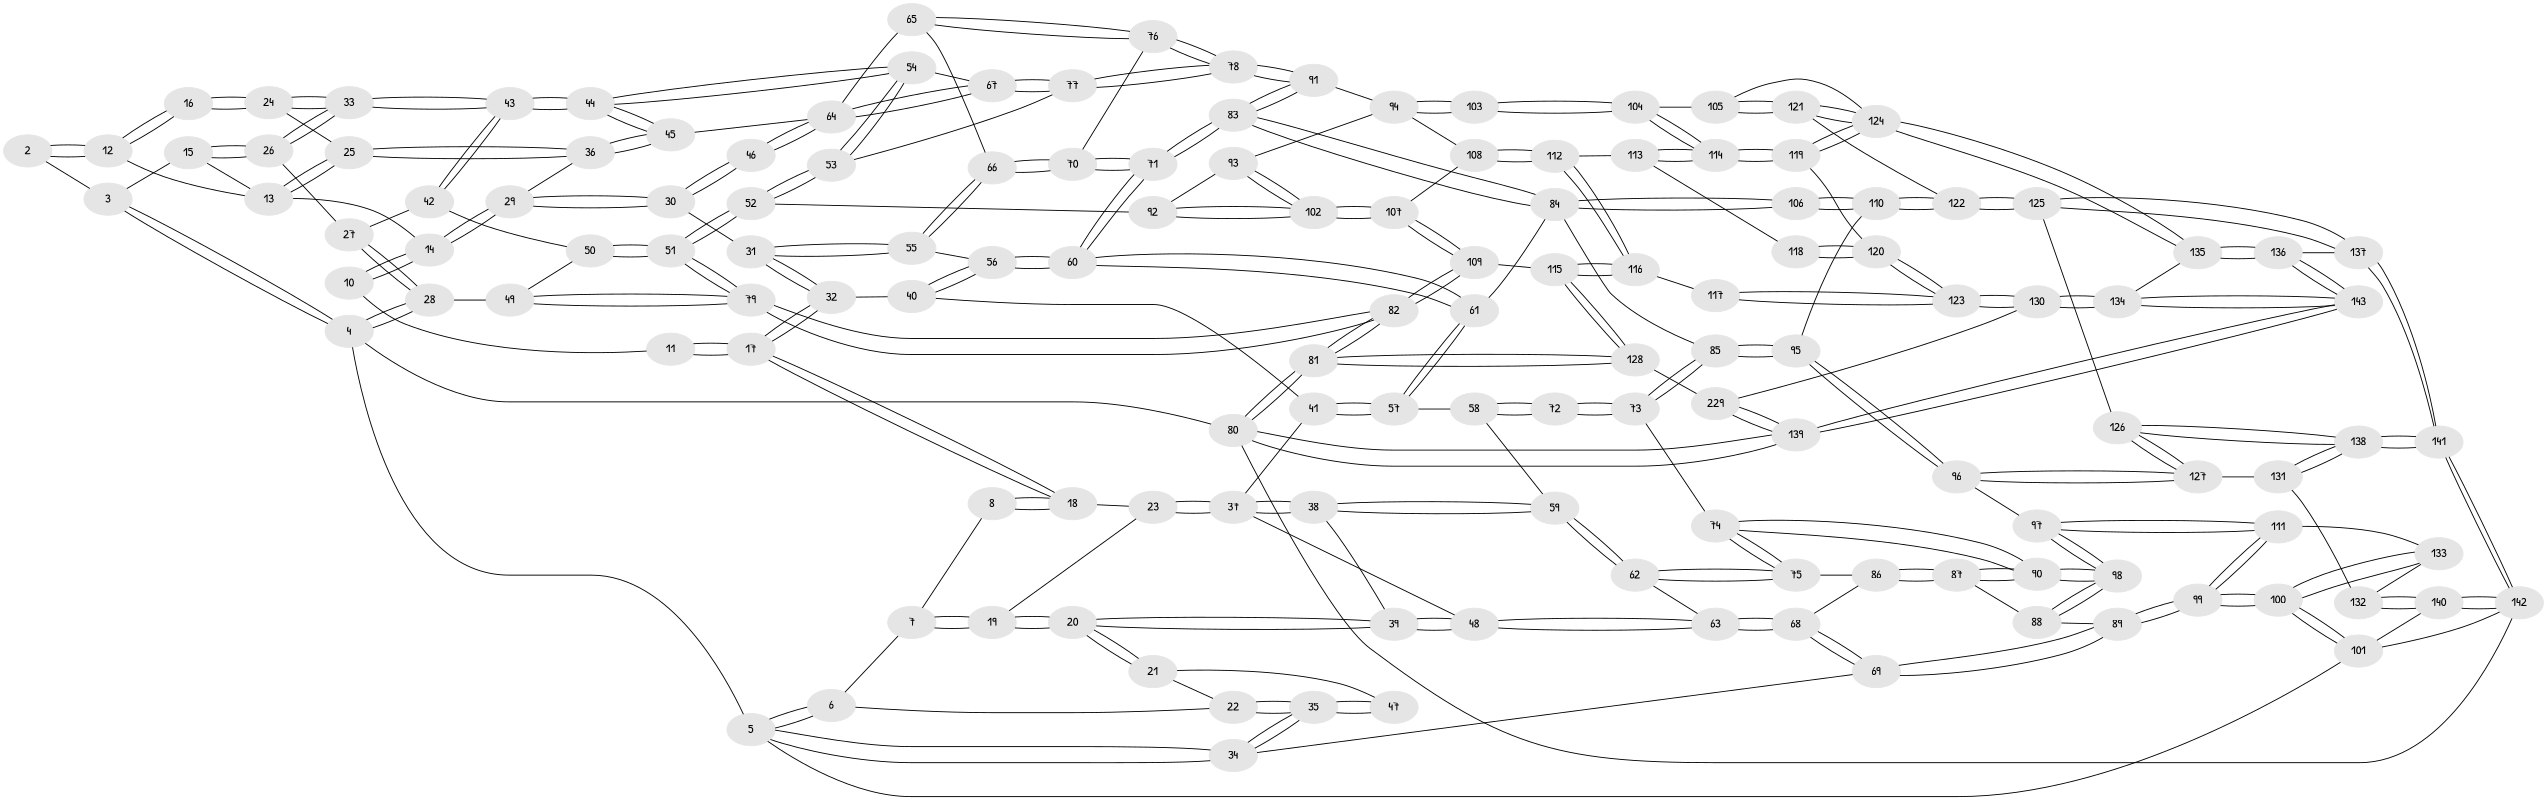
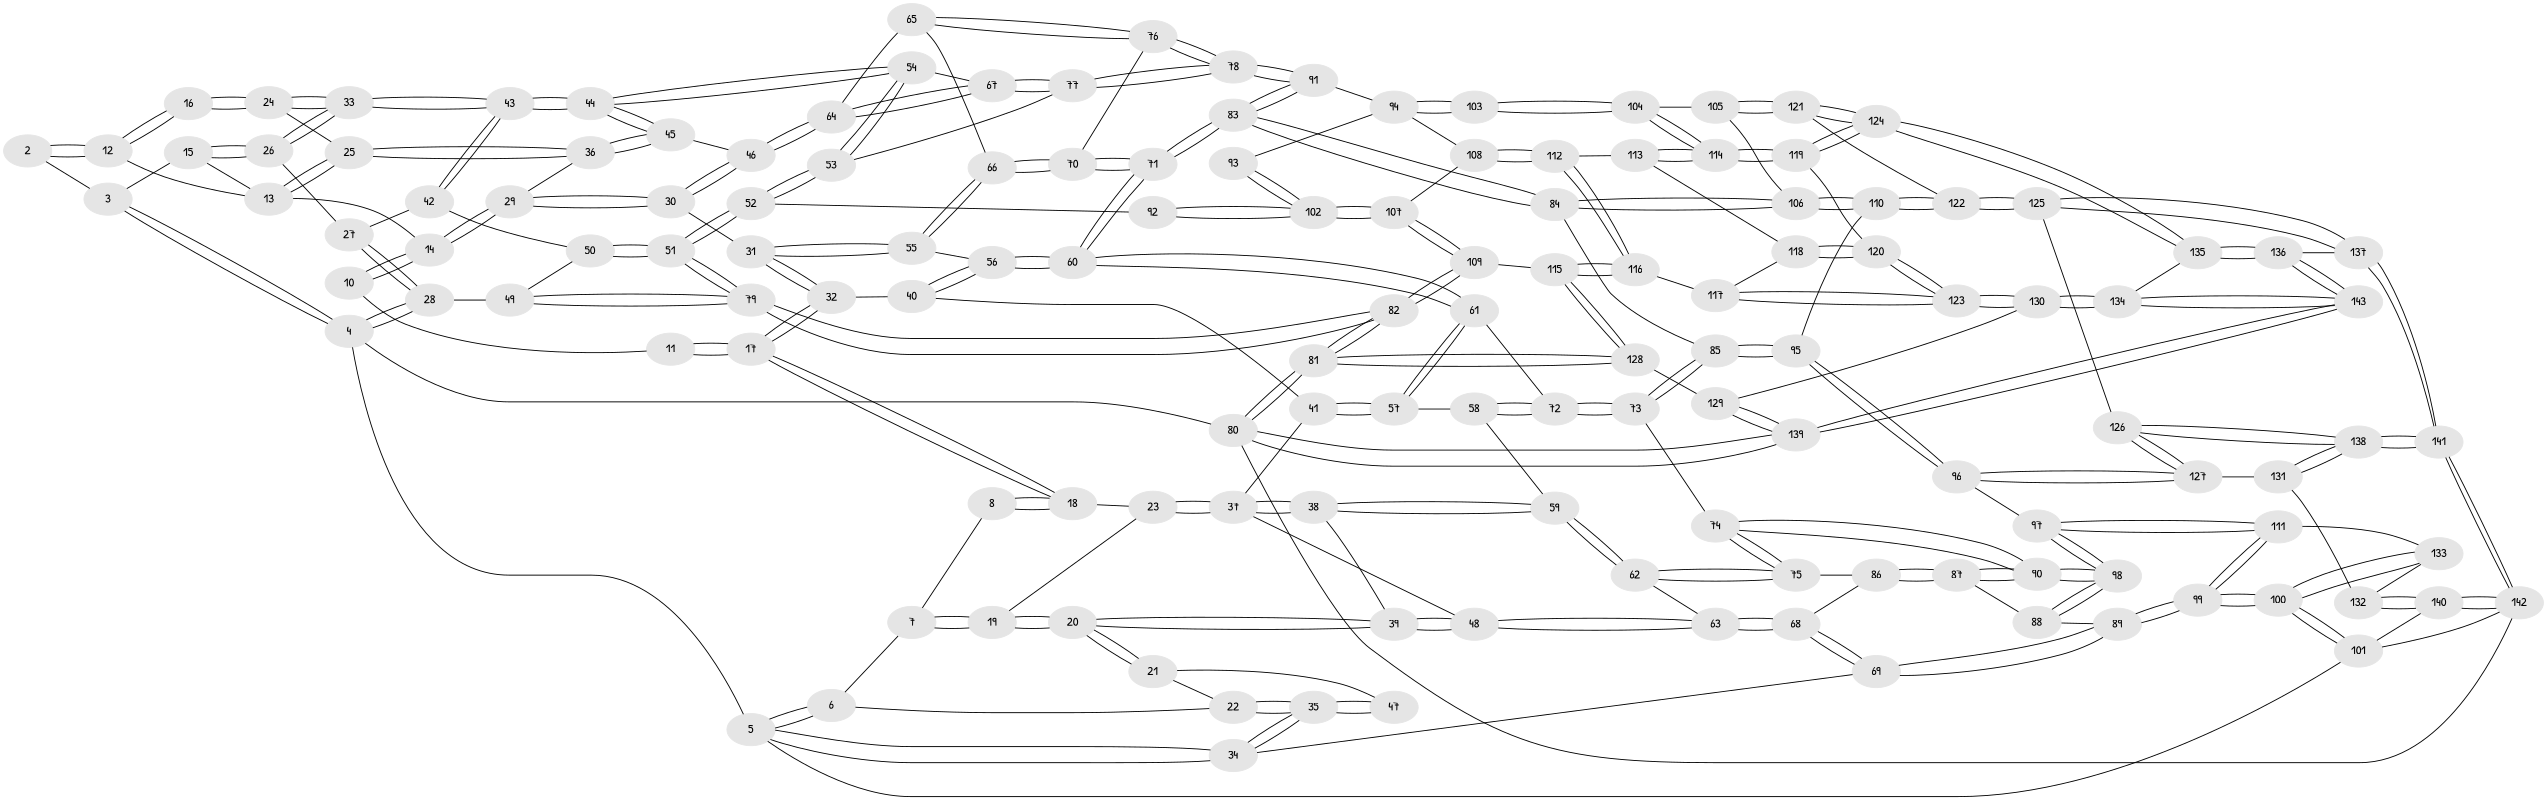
  graph {
    fontname="Patrick Hand"
    rankdir=LR
    node [color=gray90 fontname="Patrick Hand" style=filled]
    edge [fontname="Patrick Hand"]
    2
    3
    12
    10
    11
    14
    4
    15
    13
    16
    5
    28
    80
    26
    6
    34
    101
    49
    81
    139
    142
    7
    22
    35
    69
    140
    8
    19
    18
    23
    20
    17
    29
    32
    25
    24
    36
    30
    33
    27
    40
    37
    21
    39
    47
    48
    38
    41
    43
    45
    42
    50
    79
    31
    46
    55
    64
    56
    66
    44
    89
    59
    57
    62
    63
    60
    58
    61
    51
    54
    67
    65
    68
    82
    52
    53
    92
    77
    93
    102
    78
    70
    71
    72
    73
    75
    83
    86
    76
    87
    99
    91
    84
    74
    85
    90
    95
    98
    94
    109
    128
    143
-   129 [label=229]
+   129
    115
    106
    110
    96
    88
    111
    100
    103
    108
    107
    104
    97
    127
    122
    131
    133
    105
    114
    112
    121
    119
    124
    113
    116
    125
    118
    117
    120
    123
    130
    135
    126
    137
    134
    136
    138
    141
    132
    2 -- 3
    2 -- 12
    2 -- 12
    3 -- 4
    3 -- 4
    3 -- 15
    12 -- 13
    12 -- 16
    12 -- 16
    10 -- 11
    10 -- 14
    10 -- 14
    11 -- 17
    11 -- 17
    14 -- 29
    14 -- 29
    4 -- 5
    4 -- 28
    4 -- 28
    4 -- 80
    15 -- 13
    15 -- 26
    15 -- 26
    13 -- 14
    13 -- 25
    13 -- 25
    16 -- 24
    16 -- 24
    5 -- 6
    5 -- 6
    5 -- 34
    5 -- 34
    5 -- 101
    28 -- 49
    80 -- 81
    80 -- 81
    80 -- 139
    80 -- 139
    80 -- 142
    26 -- 33
    26 -- 33
    26 -- 27
    6 -- 7
    6 -- 22
    34 -- 35
    34 -- 35
    34 -- 69
    101 -- 142
    101 -- 140
    49 -- 50
    49 -- 79
    49 -- 79
    81 -- 82
    81 -- 82
    81 -- 128
    81 -- 128
    139 -- 143
    139 -- 143
    7 -- 8
    7 -- 19
    7 -- 19
    22 -- 35
    22 -- 35
    35 -- 47
    35 -- 47
    69 -- 89
    69 -- 89
    140 -- 142
    140 -- 142
    8 -- 18
    8 -- 18
    19 -- 23
    19 -- 20
    19 -- 20
    18 -- 23
    23 -- 37
    23 -- 37
    20 -- 21
    20 -- 21
    20 -- 39
    20 -- 39
    17 -- 18
    17 -- 18
    17 -- 32
    17 -- 32
    29 -- 36
    29 -- 30
    29 -- 30
    32 -- 40
    25 -- 36
    25 -- 36
    24 -- 25
    24 -- 33
    24 -- 33
    36 -- 45
    36 -- 45
    30 -- 31
    30 -- 46
    30 -- 46
    33 -- 43
    33 -- 43
    27 -- 28
    27 -- 28
    27 -- 42
    40 -- 41
    40 -- 56
    40 -- 56
    37 -- 48
    37 -- 38
    37 -- 38
    37 -- 41
    21 -- 22
    21 -- 47
    39 -- 48
    39 -- 48
    48 -- 63
    48 -- 63
    38 -- 39
    38 -- 59
    38 -- 59
    41 -- 57
    41 -- 57
    43 -- 44
    43 -- 44
-   45 -- 64
+   45 -- 46
    42 -- 43
    42 -- 43
    42 -- 50
    50 -- 51
    50 -- 51
    79 -- 82
    79 -- 82
    31 -- 32
    31 -- 32
    31 -- 55
    31 -- 55
    46 -- 64
    46 -- 64
    55 -- 56
    55 -- 66
    55 -- 66
    64 -- 67
    64 -- 67
    64 -- 65
    56 -- 60
    56 -- 60
    66 -- 70
    66 -- 70
    44 -- 45
    44 -- 45
    44 -- 54
    44 -- 54
    89 -- 99
    89 -- 99
    59 -- 62
    59 -- 62
    57 -- 58
    57 -- 61
    57 -- 61
    62 -- 63
    62 -- 75
    62 -- 75
    63 -- 68
    63 -- 68
    60 -- 61
    60 -- 61
    60 -- 71
    60 -- 71
    58 -- 59
    58 -- 72
    58 -- 72
-   61 -- 84
+   61 -- 72
    51 -- 79
    51 -- 79
    51 -- 52
    51 -- 52
    54 -- 67
    67 -- 77
    67 -- 77
    65 -- 66
    65 -- 76
    65 -- 76
    68 -- 69
    68 -- 69
    68 -- 86
    82 -- 109
    82 -- 109
    52 -- 53
    52 -- 53
    52 -- 92
    53 -- 54
    53 -- 54
    53 -- 77
-   92 -- 93
    92 -- 102
    92 -- 102
    77 -- 78
    77 -- 78
    93 -- 102
    93 -- 102
    93 -- 94
    102 -- 107
    102 -- 107
    78 -- 91
    78 -- 91
    70 -- 71
    70 -- 71
    70 -- 76
    71 -- 83
    71 -- 83
    72 -- 73
    72 -- 73
    73 -- 74
    73 -- 85
    73 -- 85
    75 -- 86
    83 -- 91
    83 -- 91
    83 -- 84
    83 -- 84
    86 -- 87
    86 -- 87
    76 -- 78
    76 -- 78
    87 -- 90
    87 -- 90
    87 -- 88
    99 -- 111
    99 -- 111
    99 -- 100
    99 -- 100
    91 -- 94
    84 -- 85
    84 -- 106
    84 -- 106
    74 -- 75
    74 -- 75
    74 -- 90
    74 -- 90
    85 -- 95
    85 -- 95
    90 -- 98
    90 -- 98
    95 -- 110
    95 -- 96
    95 -- 96
    94 -- 103
    94 -- 103
    94 -- 108
    109 -- 115
    128 -- 129
    129 -- 139
    129 -- 139
    129 -- 130
    115 -- 128
    115 -- 128
    115 -- 116
    115 -- 116
    106 -- 110
    106 -- 110
    110 -- 122
    110 -- 122
    96 -- 97
    96 -- 127
    96 -- 127
    88 -- 89
    88 -- 98
    88 -- 98
    111 -- 133
    100 -- 101
    100 -- 101
    100 -- 133
    100 -- 133
    103 -- 104
    103 -- 104
    108 -- 112
    108 -- 112
    107 -- 109
    107 -- 109
    107 -- 108
    104 -- 105
    104 -- 114
    104 -- 114
    97 -- 98
    97 -- 98
    97 -- 111
    97 -- 111
    127 -- 131
    122 -- 125
    122 -- 125
    131 -- 138
    131 -- 138
    131 -- 132
-   105 -- 124
+   105 -- 106
    105 -- 121
    105 -- 121
    114 -- 119
    114 -- 119
    112 -- 113
    112 -- 116
    112 -- 116
    121 -- 122
    121 -- 124
    121 -- 124
    119 -- 124
    119 -- 124
    119 -- 120
    124 -- 135
    124 -- 135
    113 -- 114
    113 -- 114
    113 -- 118
    116 -- 117
    125 -- 126
    125 -- 137
    125 -- 137
    118 -- 120
    118 -- 120
+   117 -- 118
    117 -- 123
    117 -- 123
    120 -- 123
    120 -- 123
    123 -- 130
    123 -- 130
    130 -- 134
    130 -- 134
    135 -- 136
    135 -- 136
    126 -- 127
    126 -- 127
    126 -- 138
    126 -- 138
    137 -- 141
    137 -- 141
    134 -- 143
    134 -- 143
    134 -- 135
    136 -- 143
    136 -- 143
    136 -- 137
    138 -- 141
    138 -- 141
    141 -- 142
    141 -- 142
    132 -- 140
    132 -- 140
    132 -- 133
  }
